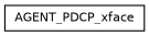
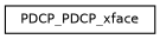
  digraph {
    rankdir=LR
-   n1 [color=black fillcolor=white fontname=Helvetica fontsize=10 height=0.2 label=AGENT_PDCP_xface shape=record style=filled width=0.4]
+   n1 [color=black fillcolor=white fontname=Helvetica fontsize=10 height=0.2 label=PDCP_PDCP_xface shape=record style=filled width=0.4]
  }
